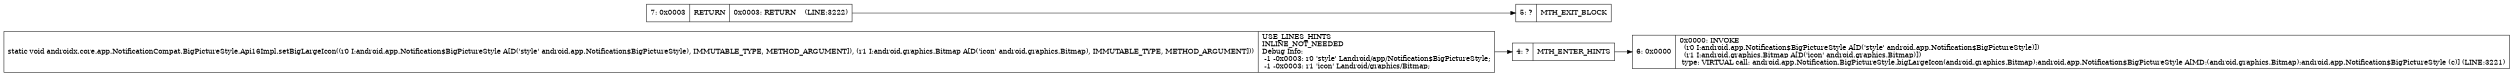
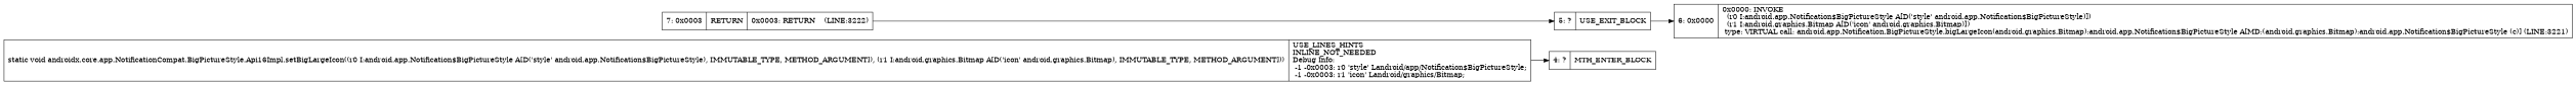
  digraph {
    rankdir=LR
    node [shape=record]
-   n1 [label="{4\:\ ?|MTH_ENTER_HINTS\l}"]
+   n1 [label="{4\:\ ?|MTH_ENTER_BLOCK\l}"]
    n2 [label="{6\:\ 0x0000|0x0000: INVOKE  \l  (r0 I:android.app.Notification$BigPictureStyle A[D('style' android.app.Notification$BigPictureStyle)])\l  (r1 I:android.graphics.Bitmap A[D('icon' android.graphics.Bitmap)])\l type: VIRTUAL call: android.app.Notification.BigPictureStyle.bigLargeIcon(android.graphics.Bitmap):android.app.Notification$BigPictureStyle A[MD:(android.graphics.Bitmap):android.app.Notification$BigPictureStyle (c)] (LINE:3221)\l}"]
    n3 [label="{7\:\ 0x0003|RETURN\l|0x0003: RETURN    (LINE:3222)\l}"]
-   n4 [label="{5\:\ ?|MTH_EXIT_BLOCK\l}"]
+   n4 [label="{5\:\ ?|USE_EXIT_BLOCK\l}"]
    n5 [label="{static void androidx.core.app.NotificationCompat.BigPictureStyle.Api16Impl.setBigLargeIcon((r0 I:android.app.Notification$BigPictureStyle A[D('style' android.app.Notification$BigPictureStyle), IMMUTABLE_TYPE, METHOD_ARGUMENT]), (r1 I:android.graphics.Bitmap A[D('icon' android.graphics.Bitmap), IMMUTABLE_TYPE, METHOD_ARGUMENT]))  | USE_LINES_HINTS\lINLINE_NOT_NEEDED\lDebug Info:\l  \-1 \-0x0003: r0 'style' Landroid\/app\/Notification$BigPictureStyle;\l  \-1 \-0x0003: r1 'icon' Landroid\/graphics\/Bitmap;\l}"]
-   n1 -> n2
+   n4 -> n2
    n3 -> n4
    n5 -> n1
  }
